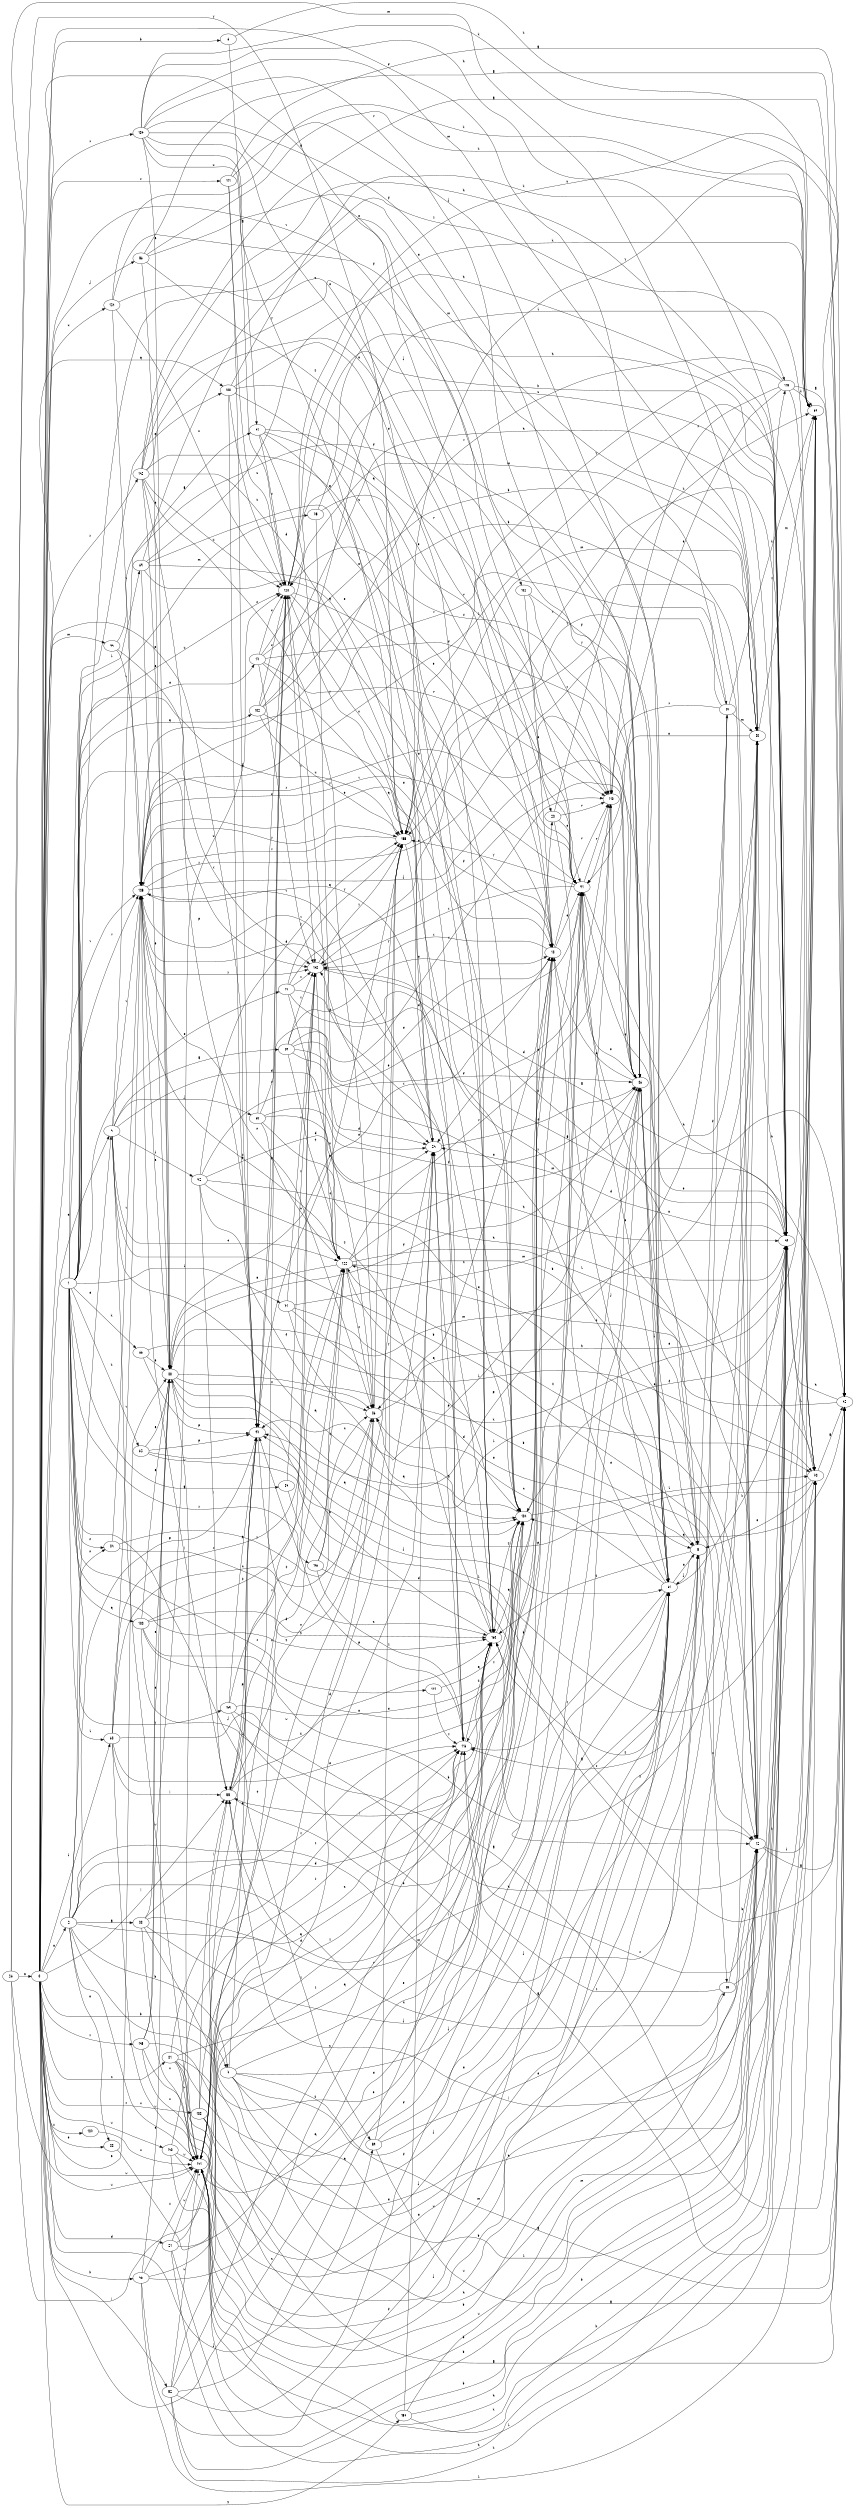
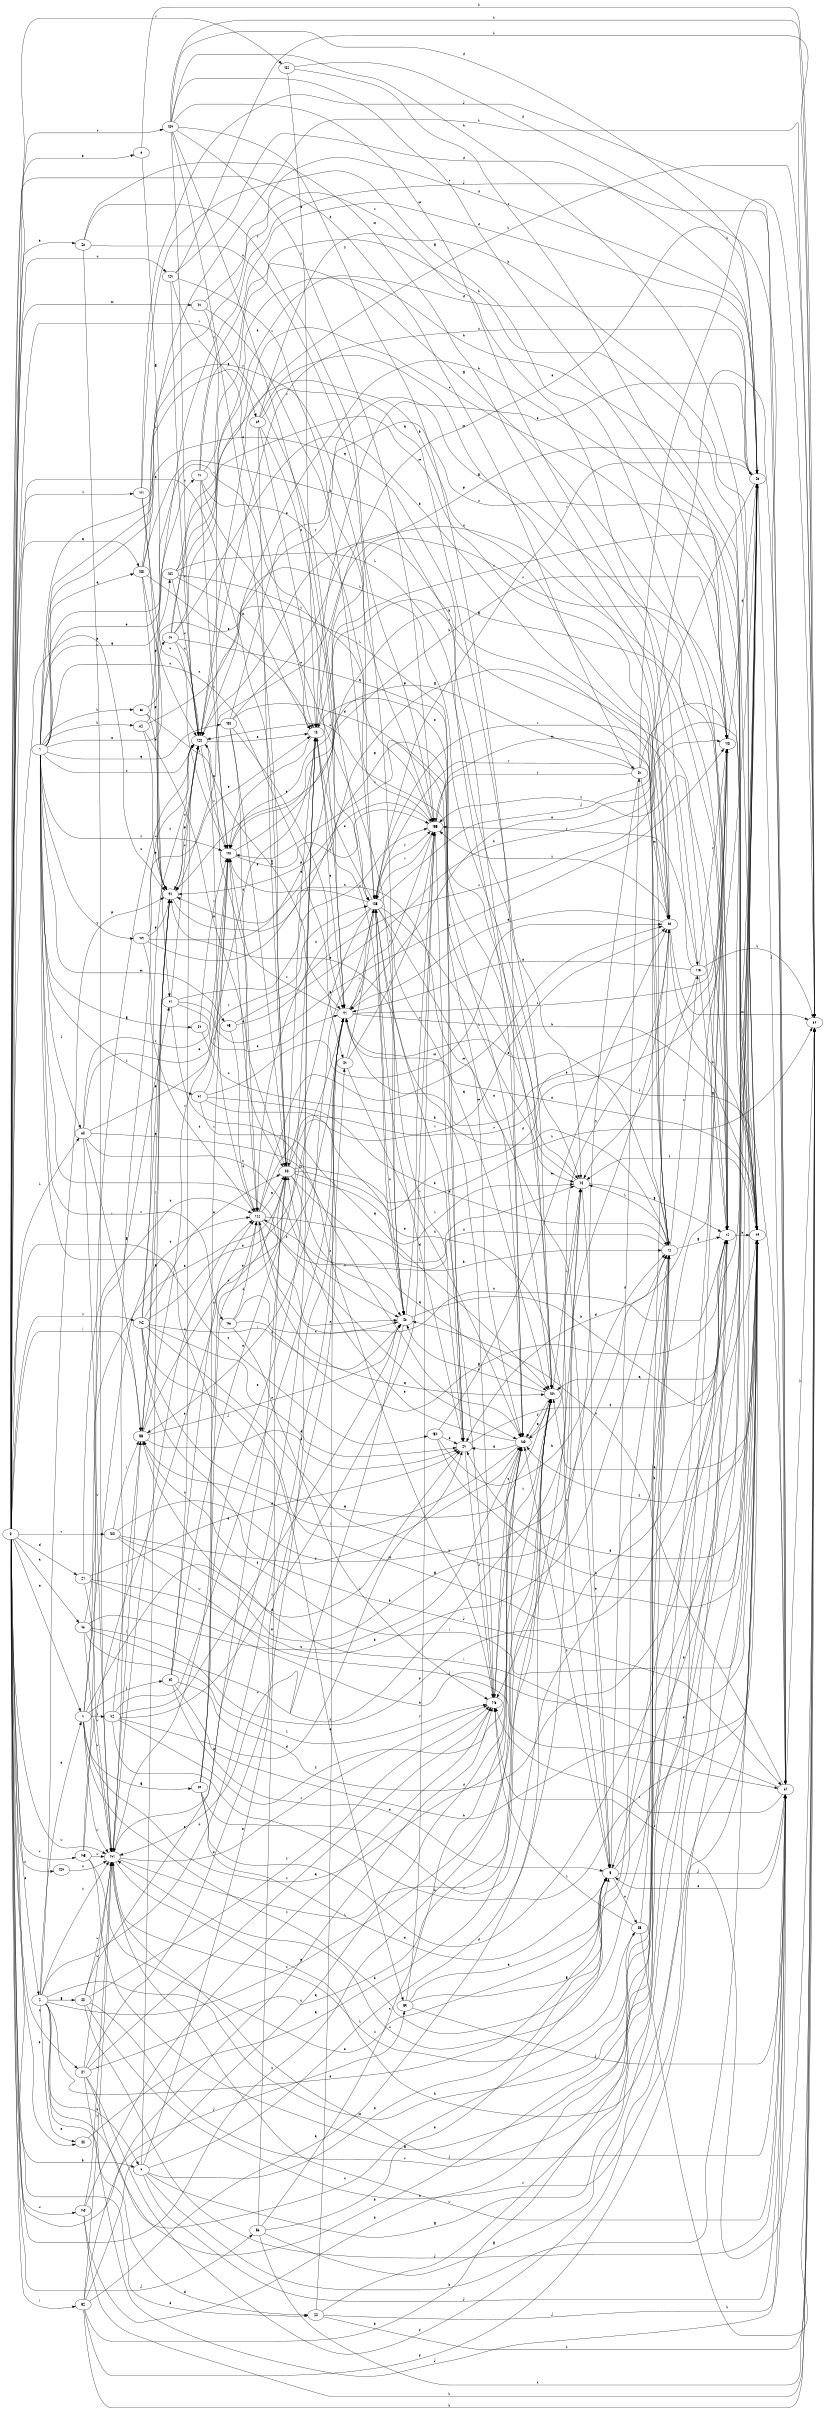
  strict digraph {
    fontname="Patrick Hand"
    rankdir=LR
    node [fontname="Patrick Hand"]
    edge [fontname="Patrick Hand"]
    0
    2
    4
    6
    7
    21
    23
    26
    30
    34
    46
    52
    55
    56
    59
    68
    74
    81
    88
    97
    100
    107
    108
    111
    124
    132
    135
    137
    140
    141
    142
    145
    157
    160
    84
    5
    38
    80
    85
    104
    12
    24
    39
    41
    60
    72
    122
    67
    61
    42
    49
    73
    91
    110
    155
    86
    36
    18
    116
    148
    128
    1
    14
    17
    37
    62
    66
    69
    71
    75
    102
    103
-   112
    115
    146
    149
    0 -> 2 [label=a]
    0 -> 4 [label=a]
    0 -> 6 [label=b]
    0 -> 7 [label=b]
    0 -> 21 [label=d]
    0 -> 23 [label=d]
-   26 -> 0 [label=e]
+   0 -> 26 [label=e]
    0 -> 30 [label=e]
    0 -> 34 [label=f]
    0 -> 46 [label=h]
    0 -> 52 [label=i]
    0 -> 55 [label=i]
    0 -> 56 [label=j]
    0 -> 59 [label=j]
    0 -> 68 [label=l]
    0 -> 74 [label=m]
    0 -> 81 [label=n]
    0 -> 88 [label=o]
    0 -> 97 [label=p]
    0 -> 100 [label=q]
    0 -> 107 [label=r]
    0 -> 108 [label=r]
    0 -> 111 [label=s]
    0 -> 124 [label=u]
    0 -> 132 [label=v]
    0 -> 135 [label=v]
    0 -> 137 [label=w]
    0 -> 140 [label=w]
    0 -> 141 [label=w]
    0 -> 142 [label=x]
    0 -> 145 [label=x]
    0 -> 157 [label=z]
    0 -> 160 [label=z]
    2 -> 4 [label=a]
    2 -> 7 [label=b]
    2 -> 23 [label=d]
    2 -> 88 [label=o]
    2 -> 97 [label=p]
    2 -> 141 [label=w]
    2 -> 84 [label=n]
    2 -> 5 [label=a]
    2 -> 38 [label=g]
    2 -> 80 [label=m]
    2 -> 85 [label=n]
    2 -> 104 [label=q]
-   4 -> 135 [label=v]
    4 -> 141 [label=w]
    4 -> 104 [label=q]
    4 -> 12 [label=b]
    4 -> 24 [label=d]
    4 -> 39 [label=g]
    4 -> 41 [label=g]
    4 -> 60 [label=j]
    4 -> 72 [label=l]
    4 -> 122 [label=t]
    6 -> 41 [label=g]
    6 -> 67 [label=k]
    7 -> 97 [label=p]
    7 -> 5 [label=a]
    7 -> 61 [label=j]
    7 -> 42 [label=g]
    7 -> 49 [label=h]
    7 -> 73 [label=l]
    7 -> 91 [label=o]
    21 -> 141 [label=w]
    21 -> 12 [label=b]
    21 -> 24 [label=d]
    21 -> 122 [label=t]
    21 -> 49 [label=h]
    23 -> 67 [label=k]
    23 -> 61 [label=j]
    23 -> 91 [label=o]
    23 -> 110 [label=r]
    26 -> 141 [label=w]
    26 -> 80 [label=m]
    26 -> 155 [label=y]
    26 -> 86 [label=n]
    30 -> 141 [label=w]
    30 -> 80 [label=m]
    30 -> 104 [label=q]
    30 -> 67 [label=k]
    30 -> 73 [label=l]
    30 -> 86 [label=n]
    30 -> 36 [label=f]
    30 -> 18 [label=c]
    34 -> 97 [label=p]
    34 -> 135 [label=v]
    34 -> 80 [label=m]
    34 -> 67 [label=k]
    34 -> 110 [label=r]
    34 -> 155 [label=y]
    34 -> 116 [label=s]
    46 -> 30 [label=e]
    46 -> 141 [label=w]
    46 -> 160 [label=z]
    46 -> 73 [label=l]
    46 -> 36 [label=f]
    46 -> 116 [label=s]
    52 -> 141 [label=w]
    52 -> 160 [label=z]
    52 -> 104 [label=q]
    52 -> 12 [label=b]
    52 -> 67 [label=k]
    52 -> 36 [label=f]
    52 -> 116 [label=s]
    55 -> 97 [label=p]
    55 -> 24 [label=d]
    55 -> 91 [label=o]
    55 -> 86 [label=n]
    55 -> 148 [label=x]
    56 -> 30 [label=e]
    56 -> 160 [label=z]
    56 -> 5 [label=a]
    56 -> 67 [label=k]
    56 -> 42 [label=g]
    59 -> 5 [label=a]
    59 -> 61 [label=j]
    59 -> 42 [label=g]
    59 -> 155 [label=y]
    68 -> 55 [label=i]
    68 -> 135 [label=v]
    68 -> 141 [label=w]
    68 -> 160 [label=z]
    68 -> 86 [label=n]
    68 -> 18 [label=c]
    68 -> 148 [label=x]
    74 -> 135 [label=v]
    74 -> 36 [label=f]
    74 -> 148 [label=x]
    81 -> 141 [label=w]
    81 -> 104 [label=q]
    81 -> 12 [label=b]
    81 -> 61 [label=j]
    81 -> 91 [label=o]
    81 -> 36 [label=f]
    81 -> 116 [label=s]
    88 -> 104 [label=q]
    97 -> 55 [label=i]
    97 -> 160 [label=z]
    97 -> 128 [label=u]
    100 -> 97 [label=p]
    100 -> 160 [label=z]
    100 -> 104 [label=q]
    100 -> 67 [label=k]
    100 -> 18 [label=c]
    100 -> 128 [label=u]
    107 -> 30 [label=e]
    107 -> 160 [label=z]
    107 -> 80 [label=m]
    107 -> 67 [label=k]
    107 -> 49 [label=h]
    107 -> 91 [label=o]
    107 -> 110 [label=r]
    107 -> 155 [label=y]
    107 -> 36 [label=f]
    107 -> 128 [label=u]
    108 -> 55 [label=i]
    108 -> 160 [label=z]
    108 -> 80 [label=m]
    108 -> 12 [label=b]
    108 -> 61 [label=j]
    111 -> 97 [label=p]
    111 -> 61 [label=j]
    111 -> 42 [label=g]
    111 -> 128 [label=u]
    124 -> 135 [label=v]
    124 -> 67 [label=k]
    124 -> 36 [label=f]
    124 -> 18 [label=c]
    124 -> 128 [label=u]
    132 -> 110 [label=r]
    132 -> 36 [label=f]
    132 -> 18 [label=c]
    135 -> 30 [label=e]
    135 -> 55 [label=i]
    135 -> 5 [label=a]
    135 -> 104 [label=q]
    135 -> 24 [label=d]
    135 -> 122 [label=t]
    135 -> 61 [label=j]
    135 -> 73 [label=l]
    135 -> 155 [label=y]
    135 -> 86 [label=n]
    135 -> 18 [label=c]
    135 -> 148 [label=x]
    137 -> 141 [label=w]
    140 -> 141 [label=w]
    140 -> 12 [label=b]
    140 -> 67 [label=k]
    140 -> 116 [label=s]
    141 -> 55 [label=i]
    141 -> 122 [label=t]
    141 -> 61 [label=j]
    141 -> 49 [label=h]
    141 -> 73 [label=l]
    141 -> 18 [label=c]
    141 -> 116 [label=s]
    142 -> 30 [label=e]
    142 -> 97 [label=p]
    142 -> 104 [label=q]
    142 -> 24 [label=d]
    142 -> 61 [label=j]
    142 -> 42 [label=g]
    142 -> 49 [label=h]
    142 -> 91 [label=o]
    142 -> 86 [label=n]
    142 -> 128 [label=u]
    145 -> 30 [label=e]
    145 -> 141 [label=w]
    145 -> 5 [label=a]
    145 -> 42 [label=g]
    145 -> 128 [label=u]
    157 -> 80 [label=m]
    157 -> 12 [label=b]
    157 -> 24 [label=d]
    157 -> 49 [label=h]
    160 -> 30 [label=e]
    160 -> 55 [label=i]
    160 -> 104 [label=q]
    160 -> 24 [label=d]
    160 -> 148 [label=x]
    84 -> 135 [label=v]
    84 -> 160 [label=z]
    84 -> 155 [label=y]
    5 -> 34 [label=f]
    5 -> 160 [label=z]
    5 -> 85 [label=n]
    5 -> 61 [label=j]
    5 -> 36 [label=f]
    38 -> 30 [label=e]
    38 -> 141 [label=w]
    38 -> 61 [label=j]
    38 -> 49 [label=h]
    38 -> 110 [label=r]
    38 -> 116 [label=s]
    80 -> 160 [label=z]
    80 -> 67 [label=m]
    80 -> 49 [label=h]
    80 -> 91 [label=o]
    80 -> 155 [label=y]
    85 -> 141 [label=w]
    85 -> 12 [label=b]
    85 -> 67 [label=k]
    85 -> 116 [label=s]
    104 -> 160 [label=z]
    104 -> 73 [label=l]
    104 -> 86 [label=n]
    104 -> 18 [label=c]
    104 -> 116 [label=s]
    12 -> 141 [label=w]
    12 -> 122 [label=t]
    12 -> 42 [label=g]
    12 -> 73 [label=l]
    12 -> 91 [label=o]
    12 -> 148 [label=x]
    12 -> 115 [label=s]
    24 -> 135 [label=v]
    24 -> 36 [label=f]
    24 -> 116 [label=s]
    24 -> 128 [label=u]
    39 -> 5 [label=a]
-   39 -> 24 [label=d]
    39 -> 122 [label=t]
    39 -> 110 [label=r]
    39 -> 36 [label=f]
    39 -> 18 [label=c]
    39 -> 148 [label=x]
    41 -> 91 [label=o]
    41 -> 110 [label=r]
    41 -> 155 [label=y]
    41 -> 116 [label=s]
    41 -> 128 [label=u]
    60 -> 5 [label=a]
    60 -> 122 [label=t]
    60 -> 49 [label=h]
    60 -> 36 [label=f]
    60 -> 18 [label=c]
    60 -> 128 [label=u]
    72 -> 55 [label=i]
    72 -> 160 [label=z]
    72 -> 24 [label=d]
    72 -> 49 [label=h]
    72 -> 91 [label=o]
    72 -> 155 [label=y]
    72 -> 86 [label=f]
    122 -> 30 [label=e]
    122 -> 80 [label=m]
    122 -> 104 [label=q]
    122 -> 12 [label=b]
    122 -> 73 [label=l]
    122 -> 110 [label=r]
    122 -> 86 [label=n]
    122 -> 128 [label=u]
    67 -> 116 [label=s]
    61 -> 55 [label=i]
    61 -> 141 [label=w]
    61 -> 5 [label=a]
    61 -> 67 [label=k]
    61 -> 91 [label=o]
    61 -> 86 [label=n]
    61 -> 18 [label=c]
    61 -> 116 [label=s]
    42 -> 104 [label=q]
    42 -> 122 [label=t]
    42 -> 49 [label=h]
    42 -> 155 [label=y]
    42 -> 128 [label=u]
    49 -> 55 [label=i]
    49 -> 160 [label=z]
    49 -> 104 [label=q]
    49 -> 24 [label=d]
    49 -> 73 [label=l]
    49 -> 91 [label=o]
    49 -> 148 [label=x]
    49 -> 128 [label=u]
    73 -> 97 [label=p]
    73 -> 5 [label=a]
    73 -> 42 [label=g]
    91 -> 135 [label=v]
    91 -> 49 [label=h]
    91 -> 110 [label=r]
    91 -> 155 [label=y]
    91 -> 148 [label=x]
    110 -> 24 [label=d]
    110 -> 36 [label=f]
    155 -> 97 [label=p]
    155 -> 135 [label=v]
    155 -> 80 [label=m]
    155 -> 24 [label=d]
    86 -> 141 [label=w]
    86 -> 49 [label=h]
    86 -> 155 [label=y]
    36 -> 97 [label=p]
    36 -> 135 [label=v]
    36 -> 5 [label=a]
    36 -> 61 [label=j]
    36 -> 91 [label=o]
    36 -> 18 [label=c]
    36 -> 128 [label=u]
    18 -> 91 [label=o]
    18 -> 110 [label=r]
    18 -> 86 [label=n]
    18 -> 148 [label=x]
    116 -> 97 [label=p]
    116 -> 135 [label=v]
    116 -> 160 [label=z]
    148 -> 122 [label=t]
    148 -> 42 [label=g]
    148 -> 155 [label=y]
    128 -> 97 [label=p]
    128 -> 141 [label=w]
    128 -> 67 [label=k]
    128 -> 49 [label=h]
    128 -> 91 [label=o]
    128 -> 18 [label=c]
    128 -> 148 [label=x]
    1 -> 59 [label=j]
    1 -> 68 [label=l]
    1 -> 100 [label=q]
    1 -> 135 [label=v]
    1 -> 160 [label=z]
    1 -> 84 [label=n]
    1 -> 155 [label=y]
    1 -> 148 [label=x]
    1 -> 128 [label=u]
    1 -> 14 [label=c]
    1 -> 17 [label=c]
    1 -> 37 [label=g]
    1 -> 62 [label=k]
    1 -> 66 [label=k]
    1 -> 69 [label=l]
    1 -> 71 [label=l]
    1 -> 75 [label=m]
    1 -> 102 [label=q]
    1 -> 103 [label=q]
-   1 -> 112 [label=s]
    1 -> 115 [label=s]
    1 -> 146 [label=x]
    1 -> 149 [label=y]
    14 -> 42 [label=g]
    14 -> 49 [label=h]
    14 -> 155 [label=y]
    14 -> 86 [label=n]
    14 -> 36 [label=f]
    14 -> 148 [label=x]
    17 -> 80 [label=m]
    17 -> 104 [label=q]
    17 -> 12 [label=b]
    17 -> 110 [label=r]
    17 -> 36 [label=f]
    17 -> 148 [label=x]
    17 -> 128 [label=u]
    37 -> 12 [label=b]
    37 -> 148 [label=x]
    62 -> 30 [label=e]
    62 -> 97 [label=p]
    62 -> 61 [label=j]
    62 -> 73 [label=l]
    66 -> 30 [label=e]
    66 -> 97 [label=p]
    66 -> 73 [label=l]
    69 -> 30 [label=e]
    69 -> 80 [label=m]
    69 -> 104 [label=q]
    69 -> 49 [label=h]
    69 -> 91 [label=o]
    69 -> 18 [label=c]
    71 -> 5 [label=a]
    71 -> 80 [label=m]
    71 -> 104 [label=q]
    71 -> 12 [label=b]
    71 -> 148 [label=x]
    75 -> 122 [label=t]
    75 -> 49 [label=h]
    75 -> 110 [label=r]
    102 -> 12 [label=b]
    102 -> 49 [label=h]
    102 -> 73 [label=l]
    102 -> 155 [label=y]
    102 -> 18 [label=c]
    102 -> 128 [label=u]
    103 -> 30 [label=e]
    103 -> 12 [label=b]
    103 -> 24 [label=d]
    103 -> 122 [label=t]
    103 -> 42 [label=g]
    103 -> 91 [label=o]
-   112 -> 104 [label=q]
-   112 -> 116 [label=s]
    115 -> 135 [label=v]
    115 -> 67 [label=k]
    115 -> 42 [label=g]
    115 -> 73 [label=l]
    115 -> 91 [label=o]
    115 -> 110 [label=r]
    115 -> 155 [label=y]
    146 -> 122 [label=t]
    146 -> 42 [label=g]
    146 -> 86 [label=n]
    146 -> 116 [label=s]
    149 -> 97 [label=p]
    149 -> 122 [label=t]
    149 -> 42 [label=g]
    149 -> 49 [label=h]
    149 -> 18 [label=c]
  }
